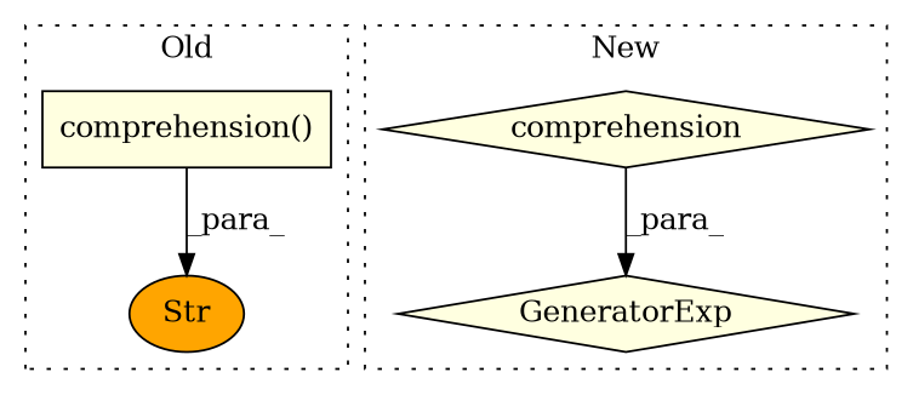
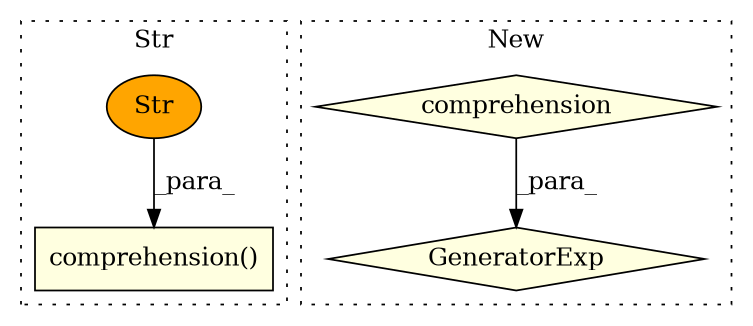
  digraph {
    node [fillcolor=lightyellow shape=diamond style=filled]
    n1 [a=75 l="11,1" label="comprehension()" s="463,504" shape=box]
    n2 [a=66 fillcolor=orange l=30 label=Str s=474 shape=ellipse]
    n3 [a=55 l=2 label=GeneratorExp s=1238]
    n4 [a=45 l=3 label=comprehension s=1260]
    subgraph cluster_1 {
-     label=Old
+     label=Str
      style=dotted
      n1
      n2
    }
    subgraph cluster_2 {
      label=New
      style=dotted
      n3
      n4
    }
-   n1 -> n2 [label=_para_]
+   n2 -> n1 [label=_para_]
    n4 -> n3 [label=_para_]
  }
